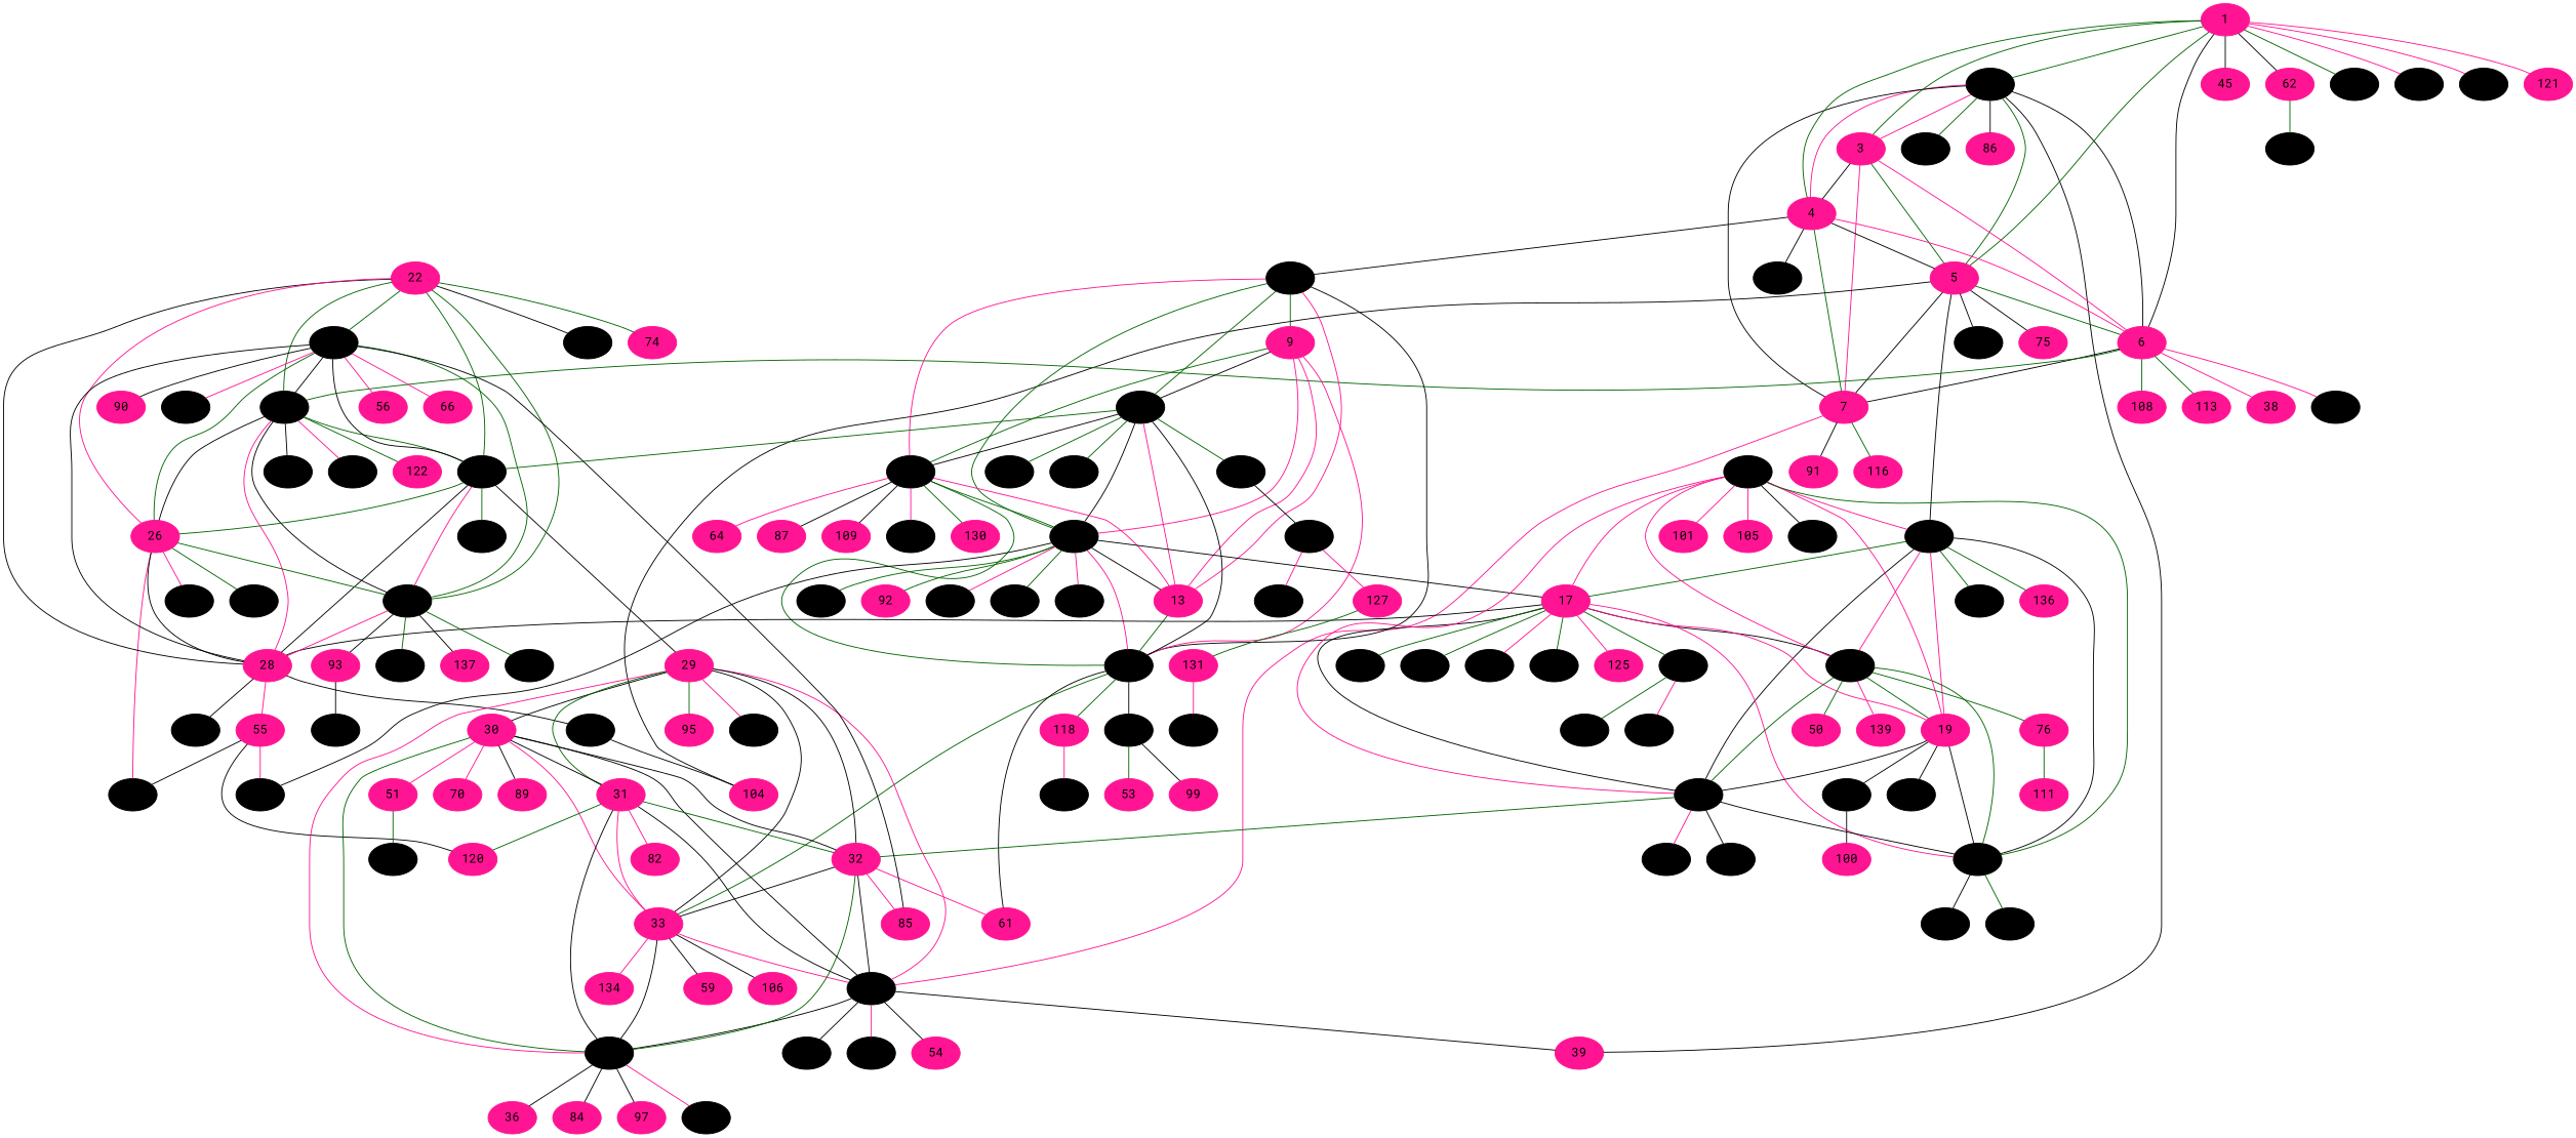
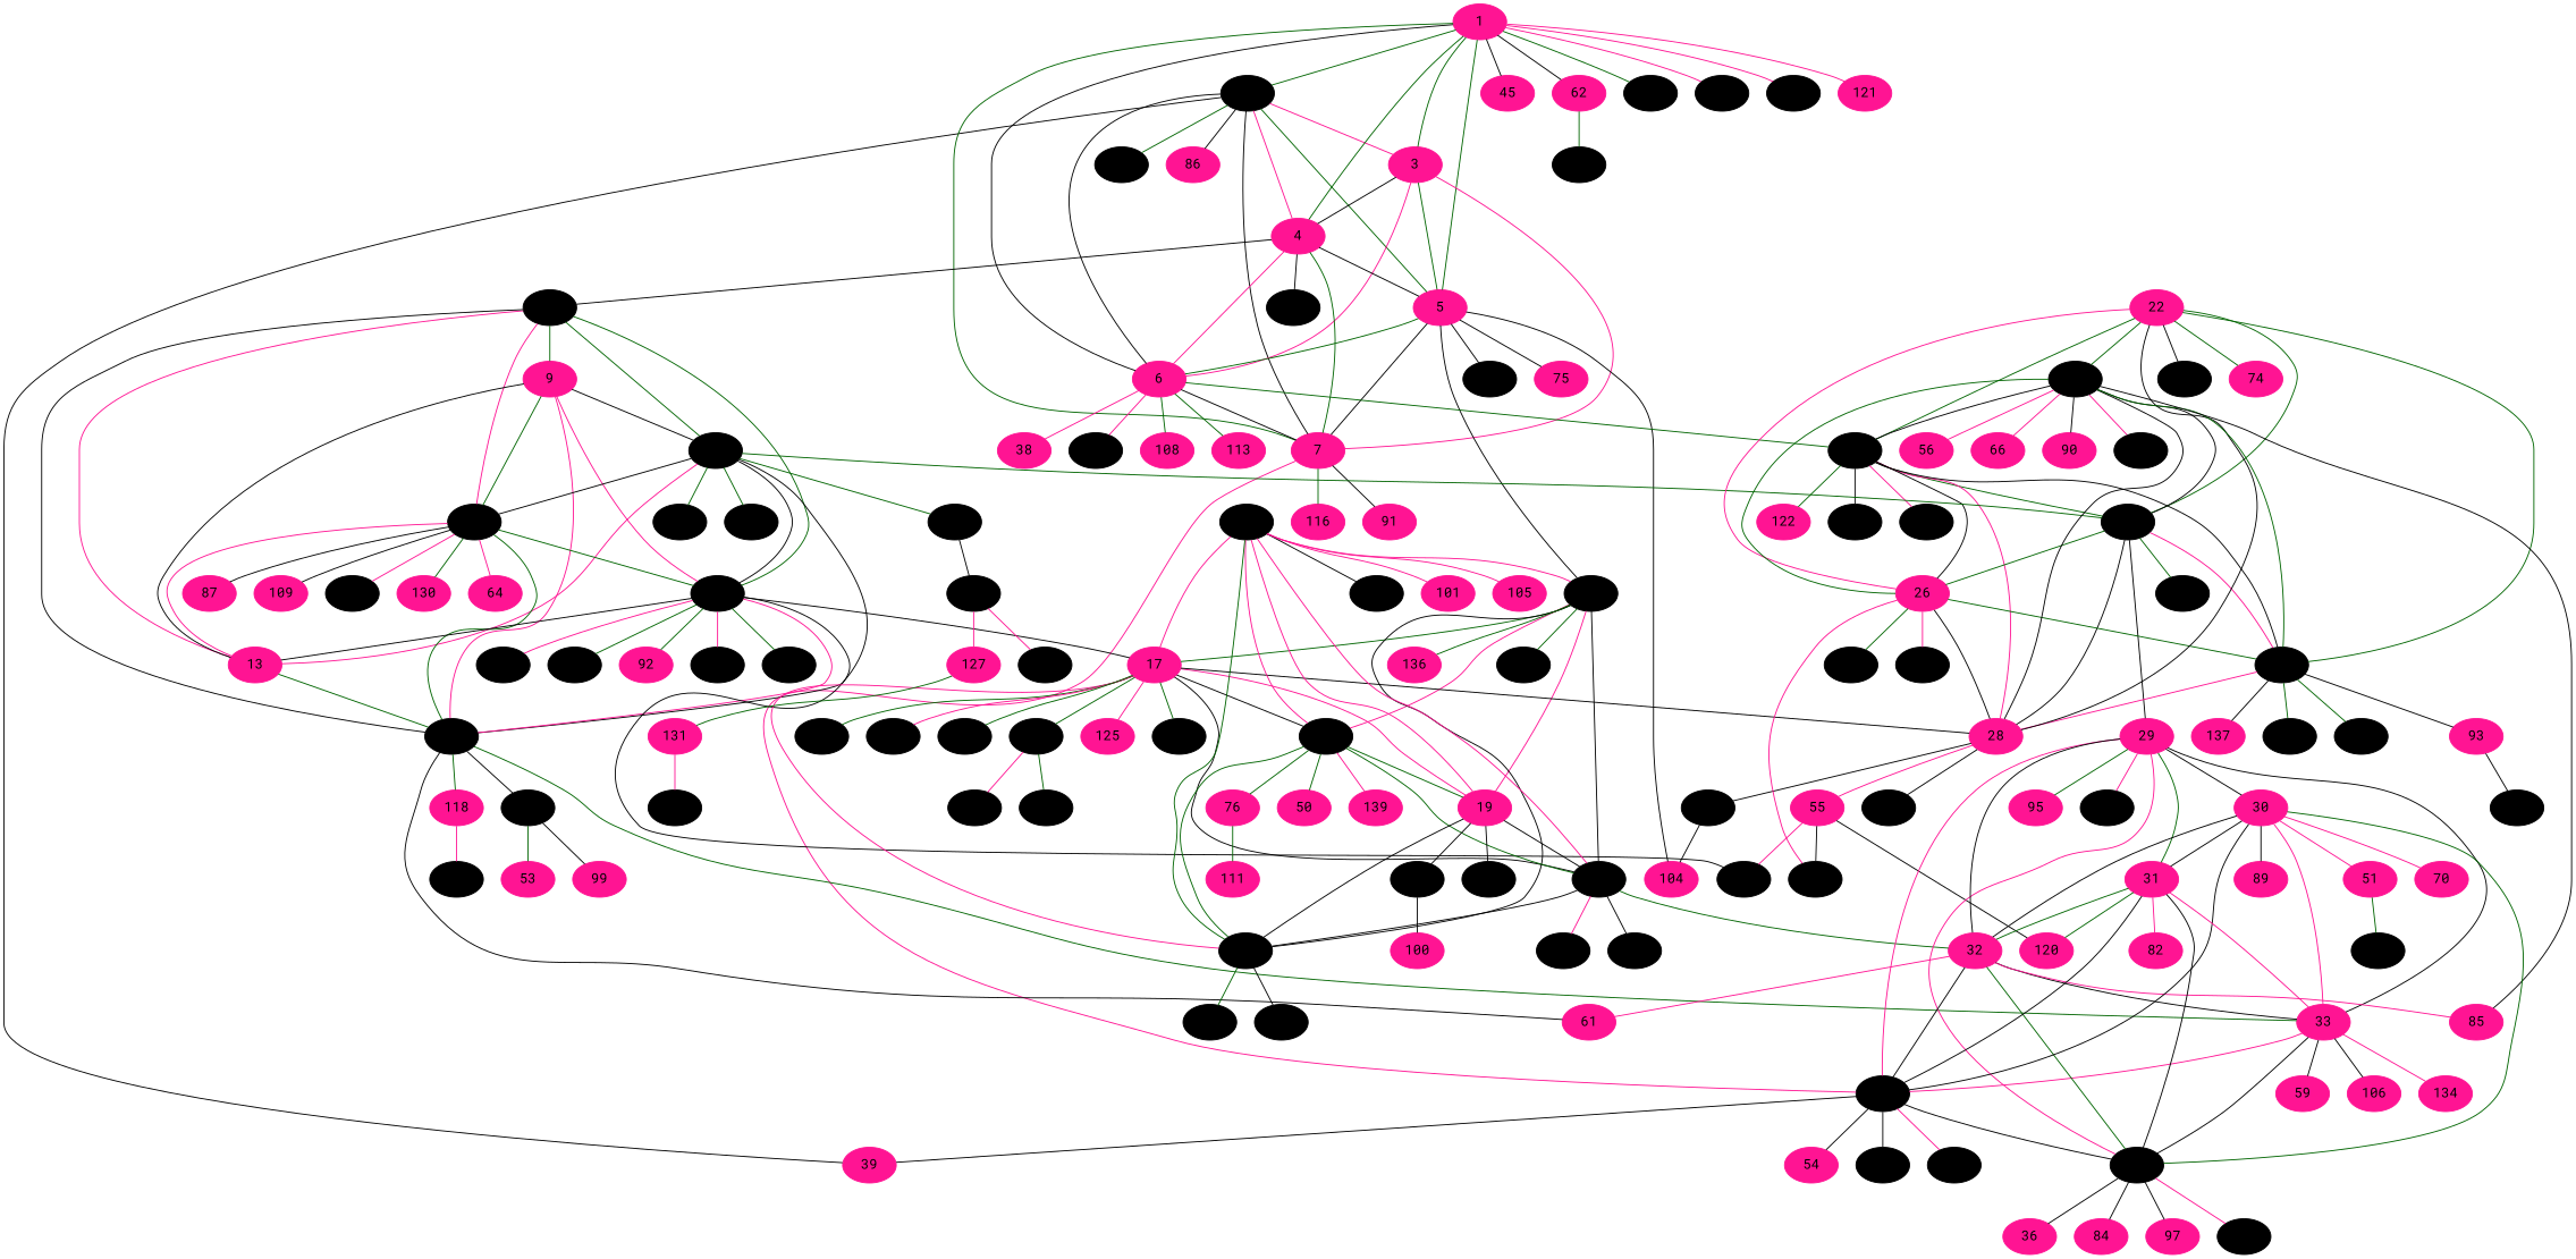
  graph {
    fontname="Roboto Mono"
    node [color=black fontname="Roboto Mono" style=filled]
    edge [color=black fontname="Roboto Mono"]
    2
    1 [color=deeppink]
    3 [color=deeppink]
    4 [color=deeppink]
    5 [color=deeppink]
    6 [color=deeppink]
    7 [color=deeppink]
    45 [color=deeppink]
    62 [color=deeppink]
    65
    98
    115
    121 [color=deeppink]
    39 [color=deeppink]
    77
    86 [color=deeppink]
    8
    58
    16
    57
    75 [color=deeppink]
    104 [color=deeppink]
    24
    38 [color=deeppink]
    67
    108 [color=deeppink]
    113 [color=deeppink]
    34
    91 [color=deeppink]
    116 [color=deeppink]
    71
    9 [color=deeppink]
    10
    11
    12
    13 [color=deeppink]
    14
    17 [color=deeppink]
    18
    19 [color=deeppink]
    20
    21
    41
    136 [color=deeppink]
    68
    55 [color=deeppink]
    124
    120 [color=deeppink]
    25
    28 [color=deeppink]
    26 [color=deeppink]
    27
    122 [color=deeppink]
    128
    132
    35
    37
    54 [color=deeppink]
    103
    40
    63
    88
    64 [color=deeppink]
    87 [color=deeppink]
    109 [color=deeppink]
    129
    130 [color=deeppink]
    43
    44
    92 [color=deeppink]
    102
    112
    33 [color=deeppink]
    42
    61 [color=deeppink]
    118 [color=deeppink]
    29 [color=deeppink]
    119
    73
    48
    52
    83
    94
    123
    125 [color=deeppink]
    59 [color=deeppink]
    106 [color=deeppink]
    134 [color=deeppink]
    53 [color=deeppink]
    99 [color=deeppink]
    126
    15
    96
    101 [color=deeppink]
    105 [color=deeppink]
    50 [color=deeppink]
    76 [color=deeppink]
    139 [color=deeppink]
    78
    81
    32 [color=deeppink]
    110
    138
    60
    80
    46
    69
    135
    142
    111 [color=deeppink]
    100 [color=deeppink]
    85 [color=deeppink]
    22 [color=deeppink]
    23
    49
    74 [color=deeppink]
    56 [color=deeppink]
    66 [color=deeppink]
    90 [color=deeppink]
    114
    79
    133
    47
    93 [color=deeppink]
    137 [color=deeppink]
    141
    30 [color=deeppink]
    31 [color=deeppink]
    95 [color=deeppink]
    107
    140
    51 [color=deeppink]
    70 [color=deeppink]
    89 [color=deeppink]
    82 [color=deeppink]
    36 [color=deeppink]
    84 [color=deeppink]
    97 [color=deeppink]
    117
    72
    127 [color=deeppink]
    143
    131 [color=deeppink]
    144
    2 -- 3 [color=deeppink]
    2 -- 4 [color=deeppink]
    2 -- 5 [color=darkgreen]
    2 -- 6
    2 -- 7
    2 -- 39
    2 -- 77 [color=darkgreen]
    2 -- 86
    1 -- 2 [color=darkgreen]
    1 -- 3 [color=darkgreen]
    1 -- 4 [color=darkgreen]
    1 -- 5 [color=darkgreen]
    1 -- 6
+   1 -- 7 [color=darkgreen]
    1 -- 45
    1 -- 62
    1 -- 65 [color=darkgreen]
    1 -- 98 [color=deeppink]
    1 -- 115 [color=deeppink]
    1 -- 121 [color=deeppink]
    3 -- 4
    3 -- 5 [color=darkgreen]
    3 -- 6 [color=deeppink]
    3 -- 7 [color=deeppink]
    4 -- 5
    4 -- 6 [color=deeppink]
    4 -- 7 [color=darkgreen]
    4 -- 8
    4 -- 58
    5 -- 6 [color=darkgreen]
    5 -- 7
    5 -- 16
    5 -- 57
    5 -- 75
    5 -- 104
    6 -- 7
    6 -- 24 [color=darkgreen]
    6 -- 38 [color=deeppink]
    6 -- 67 [color=deeppink]
    6 -- 108 [color=darkgreen]
    6 -- 113 [color=darkgreen]
    7 -- 34 [color=deeppink]
    7 -- 91
    7 -- 116 [color=darkgreen]
    62 -- 71 [color=darkgreen]
    8 -- 9 [color=darkgreen]
    8 -- 10 [color=darkgreen]
    8 -- 11 [color=deeppink]
    8 -- 12 [color=darkgreen]
    8 -- 13 [color=deeppink]
    8 -- 14
    16 -- 17 [color=darkgreen]
    16 -- 18 [color=deeppink]
    16 -- 19 [color=deeppink]
    16 -- 20
    16 -- 21
    16 -- 41 [color=darkgreen]
    16 -- 136 [color=darkgreen]
    24 -- 25 [color=darkgreen]
    24 -- 28 [color=deeppink]
    24 -- 26
    24 -- 27
    24 -- 122 [color=darkgreen]
    24 -- 128
    24 -- 132 [color=deeppink]
    34 -- 39
    34 -- 35
    34 -- 37 [color=deeppink]
    34 -- 54
    34 -- 103
    9 -- 10
    9 -- 11 [color=darkgreen]
    9 -- 12 [color=deeppink]
-   9 -- 13 [color=deeppink]
+   9 -- 13
    9 -- 14 [color=deeppink]
    10 -- 11
    10 -- 12
    10 -- 13 [color=deeppink]
    10 -- 14
    10 -- 25 [color=darkgreen]
    10 -- 40 [color=darkgreen]
    10 -- 63 [color=darkgreen]
    10 -- 88 [color=darkgreen]
    11 -- 12 [color=darkgreen]
    11 -- 13 [color=deeppink]
    11 -- 14 [color=darkgreen]
    11 -- 64 [color=deeppink]
    11 -- 87
    11 -- 109
    11 -- 129 [color=deeppink]
    11 -- 130 [color=darkgreen]
    12 -- 13
    12 -- 14 [color=deeppink]
    12 -- 17
    12 -- 68
    12 -- 43 [color=deeppink]
    12 -- 44 [color=darkgreen]
    12 -- 92 [color=darkgreen]
    12 -- 102 [color=deeppink]
    12 -- 112 [color=darkgreen]
    13 -- 14 [color=darkgreen]
    14 -- 33 [color=darkgreen]
    14 -- 42
    14 -- 61
    14 -- 118 [color=darkgreen]
    17 -- 18
    17 -- 19 [color=deeppink]
    17 -- 20
    17 -- 21 [color=deeppink]
    17 -- 28
    17 -- 48 [color=darkgreen]
    17 -- 52 [color=darkgreen]
    17 -- 83 [color=deeppink]
    17 -- 94 [color=darkgreen]
    17 -- 123 [color=darkgreen]
    17 -- 125 [color=deeppink]
    18 -- 19 [color=darkgreen]
    18 -- 20 [color=darkgreen]
    18 -- 21 [color=darkgreen]
    18 -- 50 [color=darkgreen]
    18 -- 76 [color=darkgreen]
    18 -- 139 [color=deeppink]
    19 -- 20
    19 -- 21
    19 -- 78
    19 -- 81
    20 -- 21
    20 -- 32 [color=darkgreen]
    20 -- 110 [color=deeppink]
    20 -- 138
    21 -- 60
    21 -- 80 [color=darkgreen]
    55 -- 68 [color=deeppink]
    55 -- 124
    55 -- 120
    25 -- 28
    25 -- 26 [color=darkgreen]
    25 -- 27 [color=deeppink]
    25 -- 29
    25 -- 119 [color=darkgreen]
    28 -- 55 [color=deeppink]
    28 -- 46
    28 -- 69
    26 -- 124 [color=deeppink]
    26 -- 28
    26 -- 27 [color=darkgreen]
    26 -- 79 [color=deeppink]
    26 -- 133 [color=darkgreen]
    27 -- 28 [color=deeppink]
    27 -- 47 [color=darkgreen]
    27 -- 93
    27 -- 137
    27 -- 141 [color=darkgreen]
    35 -- 36
    35 -- 84
    35 -- 97
    35 -- 117 [color=deeppink]
    63 -- 73
    33 -- 34 [color=deeppink]
    33 -- 35
    33 -- 59
    33 -- 106
    33 -- 134 [color=deeppink]
    42 -- 53 [color=darkgreen]
    42 -- 99
    118 -- 126 [color=deeppink]
    29 -- 34 [color=deeppink]
    29 -- 35 [color=deeppink]
    29 -- 33
    29 -- 32
    29 -- 30
    29 -- 31 [color=darkgreen]
    29 -- 95 [color=darkgreen]
    29 -- 107 [color=deeppink]
    73 -- 127 [color=deeppink]
    73 -- 143 [color=deeppink]
    123 -- 135 [color=darkgreen]
    123 -- 142 [color=deeppink]
    15 -- 16 [color=deeppink]
    15 -- 17 [color=deeppink]
    15 -- 18 [color=deeppink]
    15 -- 19 [color=deeppink]
    15 -- 20 [color=deeppink]
    15 -- 21 [color=darkgreen]
    15 -- 96
    15 -- 101 [color=deeppink]
    15 -- 105 [color=deeppink]
    76 -- 111 [color=darkgreen]
    78 -- 100
    32 -- 34
    32 -- 35 [color=darkgreen]
    32 -- 33
    32 -- 61 [color=deeppink]
    32 -- 85 [color=deeppink]
    46 -- 104
    22 -- 24 [color=darkgreen]
    22 -- 25 [color=darkgreen]
    22 -- 28
    22 -- 26 [color=deeppink]
    22 -- 27 [color=darkgreen]
    22 -- 23 [color=darkgreen]
    22 -- 49
    22 -- 74 [color=darkgreen]
    23 -- 24
    23 -- 25
    23 -- 28
    23 -- 26 [color=darkgreen]
    23 -- 27 [color=darkgreen]
    23 -- 85
    23 -- 56 [color=deeppink]
    23 -- 66 [color=deeppink]
    23 -- 90
    23 -- 114 [color=deeppink]
    93 -- 140
    30 -- 34
    30 -- 35 [color=darkgreen]
    30 -- 33 [color=deeppink]
    30 -- 32
    30 -- 31
    30 -- 51 [color=deeppink]
    30 -- 70 [color=deeppink]
    30 -- 89
    31 -- 34
    31 -- 120 [color=darkgreen]
    31 -- 35
    31 -- 33 [color=deeppink]
    31 -- 32 [color=darkgreen]
    31 -- 82 [color=deeppink]
    51 -- 72 [color=darkgreen]
    127 -- 131 [color=darkgreen]
    131 -- 144 [color=deeppink]
  }
